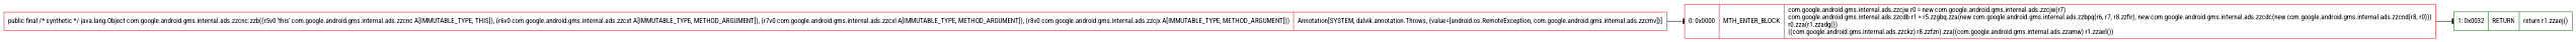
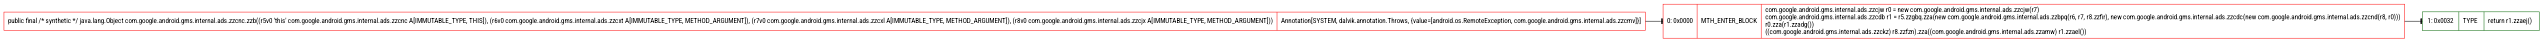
  digraph {
    rankdir=LR
    fontname="Roboto Condensed"
    node [shape=record color=red fontname="Roboto Condensed"]
    edge [arrowhead=tee fontname="Roboto Condensed"]
    n1 [label="{0\:\ 0x0000|MTH_ENTER_BLOCK\l|com.google.android.gms.internal.ads.zzcjw r0 = new com.google.android.gms.internal.ads.zzcjw(r7)\lcom.google.android.gms.internal.ads.zzcdb r1 = r5.zzgbq.zza(new com.google.android.gms.internal.ads.zzbpq(r6, r7, r8.zzfir), new com.google.android.gms.internal.ads.zzcdc(new com.google.android.gms.internal.ads.zzcnd(r8, r0)))\lr0.zza(r1.zzadg())\l((com.google.android.gms.internal.ads.zzckz) r8.zzfzn).zza((com.google.android.gms.internal.ads.zzamw) r1.zzael())\l}"]
-   n2 [label="{1\:\ 0x0032|RETURN\l|return r1.zzaej()\l}" color=darkgreen]
+   n2 [label="{1\:\ 0x0032|TYPE\l|return r1.zzaej()\l}" color=darkgreen]
    n3 [label="{public final \/* synthetic *\/ java.lang.Object com.google.android.gms.internal.ads.zzcnc.zzb((r5v0 'this' com.google.android.gms.internal.ads.zzcnc A[IMMUTABLE_TYPE, THIS]), (r6v0 com.google.android.gms.internal.ads.zzcxt A[IMMUTABLE_TYPE, METHOD_ARGUMENT]), (r7v0 com.google.android.gms.internal.ads.zzcxl A[IMMUTABLE_TYPE, METHOD_ARGUMENT]), (r8v0 com.google.android.gms.internal.ads.zzcjx A[IMMUTABLE_TYPE, METHOD_ARGUMENT]))  | Annotation[SYSTEM, dalvik.annotation.Throws, \{value=[android.os.RemoteException, com.google.android.gms.internal.ads.zzcmv]\}]\l}"]
    n1 -> n2
    n3 -> n1
  }
